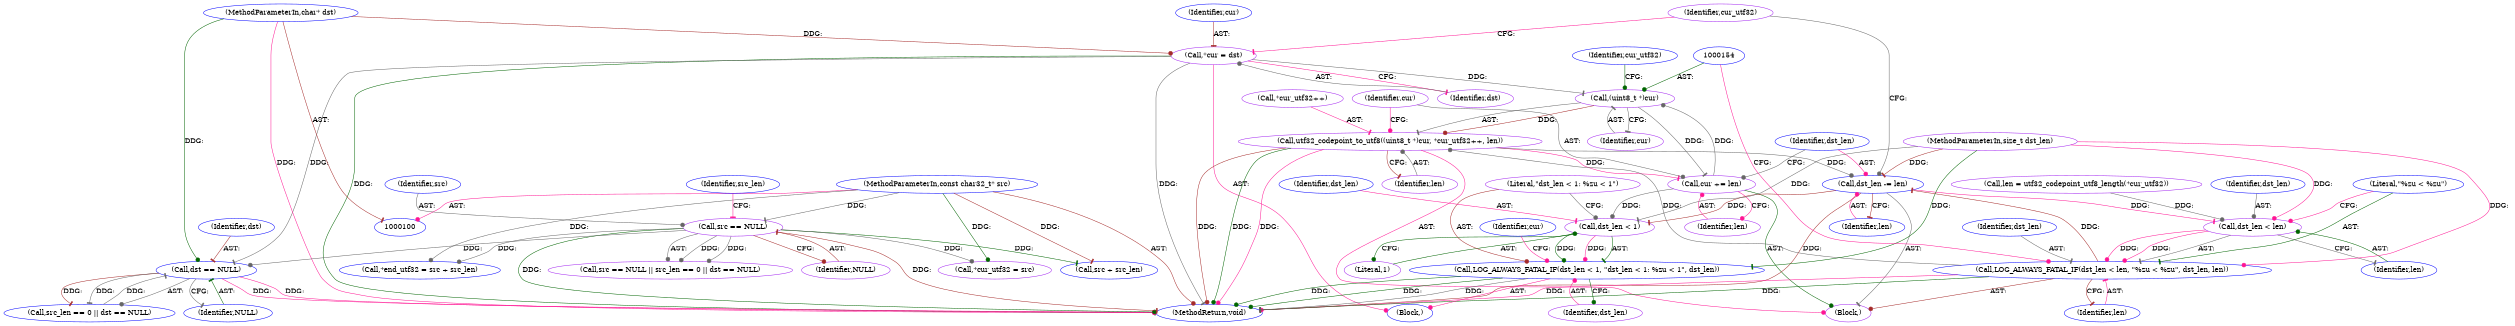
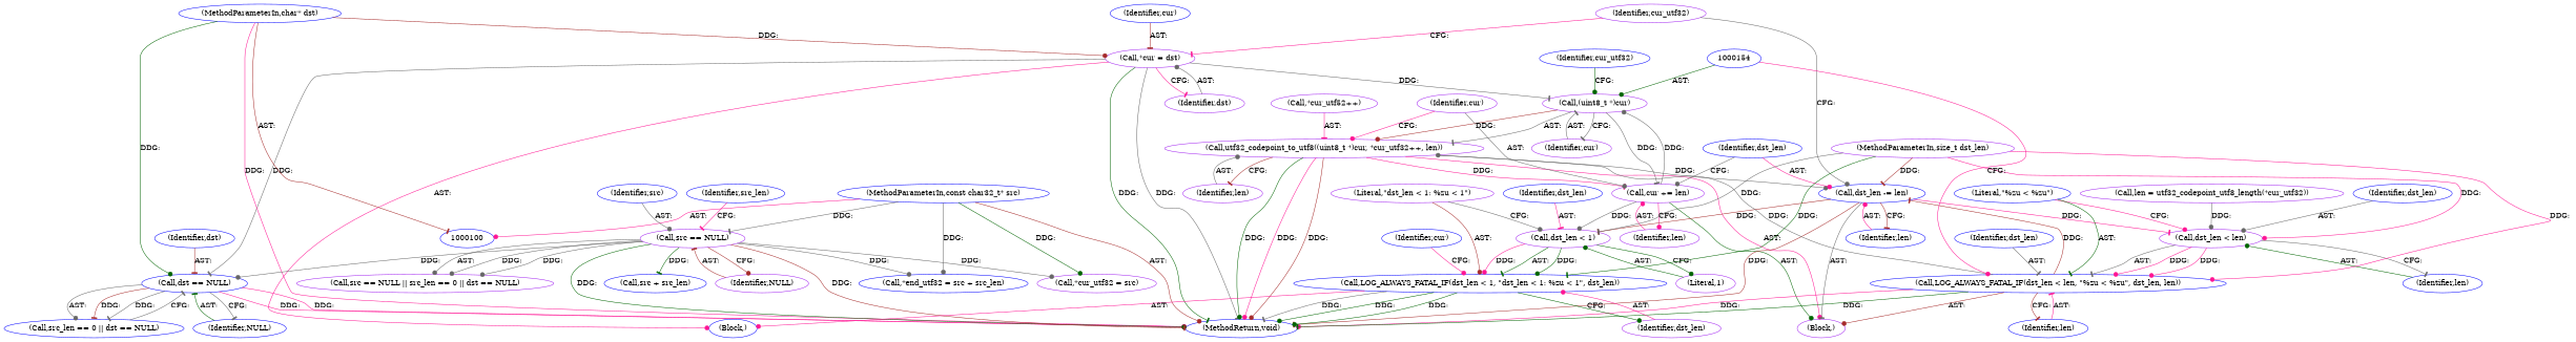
  digraph {
    node [color=blue]
    edge [arrowhead=dot color=gray40]
    n1 [color=purple label="(Call,*cur = dst)"]
    n2 [color=purple label="(Call,(uint8_t *)cur)"]
    n3 [label="(Block,)"]
    n4 [label="(MethodReturn,void)"]
    n5 [color=purple label="(Identifier,dst)"]
    n6 [label="(Call,dst == NULL)"]
    n7 [color=purple label="(Call,utf32_codepoint_to_utf8((uint8_t *)cur, *cur_utf32++, len))"]
    n8 [color=purple label="(Call,cur += len)"]
    n9 [color=purple label="(Identifier,cur)"]
    n10 [label="(Call,src_len == 0 || dst == NULL)"]
    n11 [label="(Identifier,NULL)"]
    n12 [label="(MethodParameterIn,char* dst)"]
    1000100
    n14 [color=purple label="(Call,src == NULL)"]
    n15 [label="(Call,src + src_len)"]
    n16 [label="(Call,*end_utf32 = src + src_len)"]
    n17 [color=purple label="(Identifier,NULL)"]
    n18 [color=purple label="(Call,src == NULL || src_len == 0 || dst == NULL)"]
    n19 [color=purple label="(Call,*cur_utf32 = src)"]
    n20 [label="(MethodParameterIn,const char32_t* src)"]
    n21 [label="(Call,dst_len -= len)"]
    n22 [color=purple label="(Identifier,len)"]
    n23 [color=purple label="(Block,)"]
    n24 [color=purple label="(Identifier,len)"]
    n25 [color=purple label="(Call,dst_len < 1)"]
    n26 [color=purple label="(Call,dst_len < len)"]
    n27 [label="(Identifier,len)"]
    n28 [label="(Call,LOG_ALWAYS_FATAL_IF(dst_len < len, \"%zu < %zu\", dst_len, len))"]
    n29 [label="(Identifier,len)"]
    n30 [label="(Call,LOG_ALWAYS_FATAL_IF(dst_len < 1, \"dst_len < 1: %zu < 1\", dst_len))"]
    n31 [color=purple label="(Literal,1)"]
    n32 [label="(Identifier,len)"]
    n33 [color=purple label="(Identifier,dst_len)"]
    n34 [label="(Identifier,src_len)"]
    n35 [color=purple label="(Call,len = utf32_codepoint_utf8_length(*cur_utf32))"]
    n36 [color=purple label="(Identifier,cur)"]
    n37 [color=purple label="(Literal,\"dst_len < 1: %zu < 1\")"]
    n38 [label="(Identifier,dst_len)"]
    n39 [label="(Identifier,dst_len)"]
    n40 [label="(Identifier,dst_len)"]
    n41 [color=purple label="(Identifier,cur_utf32)"]
    n42 [label="(Identifier,dst_len)"]
    n43 [label="(Identifier,dst)"]
    n44 [label="(Identifier,cur)"]
    n45 [label="(Identifier,cur)"]
    n46 [label="(Identifier,src)"]
    n47 [label="(Identifier,cur_utf32)"]
-   n48 [color=purple label="(Call,*cur_utf32++)"]
+   n48 [color=purple label="(Call,*cur_utf52++)"]
    n49 [label="(Literal,\"%zu < %zu\")"]
    n50 [color=purple label="(MethodParameterIn,size_t dst_len)"]
    1000154
    n1 -> n2 [arrowhead=tee label="DDG: "]
    n1 -> n3 [color=deeppink label="AST: "]
    n1 -> n4 [arrowhead=tee label="DDG: "]
    n1 -> n4 [arrowhead=tee color=darkgreen label="DDG: "]
    n1 -> n5 [arrowhead=tee color=deeppink label="CFG: "]
    n1 -> n6 [arrowhead=tee label="DDG: "]
    n2 -> n7 [arrowhead=tee label="AST: "]
    n2 -> n7 [color=brown label="DDG: "]
    n2 -> n8 [arrowhead=tee label="DDG: "]
    n2 -> n9 [arrowhead=tee label="CFG: "]
    n5 -> n1 [label="AST: "]
    n6 -> n4 [color=deeppink label="DDG: "]
    n6 -> n4 [color=deeppink label="DDG: "]
    n6 -> n10 [label="AST: "]
    n6 -> n10 [arrowhead=tee color=brown label="DDG: "]
    n6 -> n10 [arrowhead=tee label="DDG: "]
    n6 -> n11 [arrowhead=tee label="CFG: "]
    n7 -> n4 [color=darkgreen label="DDG: "]
    n7 -> n4 [color=deeppink label="DDG: "]
    n7 -> n4 [color=brown label="DDG: "]
    n7 -> n8 [arrowhead=tee color=deeppink label="DDG: "]
    n7 -> n21 [label="DDG: "]
    n7 -> n22 [arrowhead=tee color=brown label="CFG: "]
    n7 -> n23 [color=deeppink label="AST: "]
    n8 -> n2 [label="DDG: "]
    n8 -> n23 [color=darkgreen label="AST: "]
    n8 -> n24 [color=deeppink label="CFG: "]
    n8 -> n25 [label="DDG: "]
    n9 -> n2 [arrowhead=tee label="AST: "]
-   n10 -> n6 [arrowhead=tee label="DDG: "]
+   n10 -> n6 [arrowhead=tee label="CFG: "]
    n11 -> n6 [arrowhead=tee color=darkgreen label="AST: "]
    n12 -> n1 [color=brown label="DDG: "]
    n12 -> n4 [color=deeppink label="DDG: "]
    n12 -> n6 [color=darkgreen label="DDG: "]
    n12 -> 1000100 [arrowhead=tee color=brown label="AST: "]
    n14 -> n4 [color=darkgreen label="DDG: "]
    n14 -> n4 [arrowhead=tee color=brown label="DDG: "]
    n14 -> n6 [label="DDG: "]
    n14 -> n15 [arrowhead=tee color=darkgreen label="DDG: "]
    n14 -> n16 [label="DDG: "]
    n14 -> n17 [color=brown label="CFG: "]
    n14 -> n18 [label="AST: "]
    n14 -> n18 [label="DDG: "]
    n14 -> n18 [label="DDG: "]
    n14 -> n19 [label="DDG: "]
    n17 -> n14 [arrowhead=tee color=brown label="AST: "]
    n20 -> n4 [color=brown label="AST: "]
    n20 -> 1000100 [color=deeppink label="AST: "]
    n20 -> n14 [arrowhead=tee label="DDG: "]
-   n20 -> n15 [arrowhead=tee color=brown label="DDG: "]
    n20 -> n16 [label="DDG: "]
    n20 -> n19 [color=darkgreen label="DDG: "]
    n21 -> n4 [arrowhead=tee color=brown label="DDG: "]
    n21 -> n23 [arrowhead=tee label="AST: "]
    n21 -> n25 [arrowhead=tee color=brown label="DDG: "]
    n21 -> n26 [arrowhead=tee color=deeppink label="DDG: "]
    n21 -> n27 [arrowhead=tee color=brown label="CFG: "]
    n22 -> n7 [label="AST: "]
    n24 -> n8 [color=deeppink label="AST: "]
    n25 -> n30 [arrowhead=tee color=darkgreen label="AST: "]
    n25 -> n30 [color=darkgreen label="DDG: "]
    n25 -> n30 [color=deeppink label="DDG: "]
    n25 -> n31 [color=darkgreen label="CFG: "]
    n26 -> n28 [arrowhead=tee label="AST: "]
    n26 -> n28 [color=deeppink label="DDG: "]
    n26 -> n28 [color=deeppink label="DDG: "]
    n26 -> n29 [arrowhead=tee label="CFG: "]
    n27 -> n21 [color=deeppink label="AST: "]
    n28 -> n4 [color=deeppink label="DDG: "]
    n28 -> n4 [arrowhead=tee color=darkgreen label="DDG: "]
    n28 -> n7 [label="DDG: "]
    n28 -> n21 [arrowhead=tee color=brown label="DDG: "]
    n28 -> n23 [color=brown label="AST: "]
    n28 -> n32 [arrowhead=tee color=brown label="CFG: "]
    n29 -> n26 [color=darkgreen label="AST: "]
    n30 -> n3 [color=deeppink label="AST: "]
    n30 -> n4 [color=darkgreen label="DDG: "]
    n30 -> n4 [color=darkgreen label="DDG: "]
    n30 -> n4 [arrowhead=tee label="DDG: "]
    n30 -> n33 [color=darkgreen label="CFG: "]
    n31 -> n25 [color=darkgreen label="AST: "]
    n32 -> n28 [arrowhead=tee color=deeppink label="AST: "]
    n33 -> n30 [color=deeppink label="AST: "]
    n34 -> n14 [arrowhead=tee color=deeppink label="CFG: "]
    n35 -> n26 [label="DDG: "]
    n36 -> n7 [color=deeppink label="CFG: "]
    n36 -> n8 [label="AST: "]
    n37 -> n25 [label="CFG: "]
    n37 -> n30 [color=brown label="AST: "]
    n38 -> n28 [arrowhead=tee label="AST: "]
    n39 -> n8 [label="CFG: "]
    n39 -> n21 [color=deeppink label="AST: "]
    n40 -> n25 [arrowhead=tee color=deeppink label="AST: "]
    n41 -> n1 [arrowhead=tee color=deeppink label="CFG: "]
    n41 -> n21 [label="CFG: "]
    n42 -> n26 [label="AST: "]
    n43 -> n6 [arrowhead=tee color=brown label="AST: "]
    n44 -> n1 [arrowhead=tee color=brown label="AST: "]
    n45 -> n30 [color=deeppink label="CFG: "]
    n46 -> n14 [label="AST: "]
    n47 -> n2 [color=darkgreen label="CFG: "]
    n48 -> n7 [arrowhead=tee color=deeppink label="AST: "]
    n49 -> n26 [color=deeppink label="CFG: "]
    n49 -> n28 [arrowhead=tee color=darkgreen label="AST: "]
    n50 -> n21 [arrowhead=tee color=brown label="DDG: "]
    n50 -> n25 [arrowhead=tee label="DDG: "]
    n50 -> n26 [color=deeppink label="DDG: "]
    n50 -> n28 [color=deeppink label="DDG: "]
    n50 -> n30 [arrowhead=tee color=darkgreen label="DDG: "]
    1000154 -> n2 [color=darkgreen label="AST: "]
    1000154 -> n28 [color=deeppink label="CFG: "]
  }
